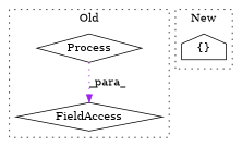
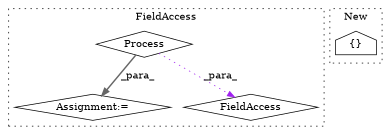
  digraph {
    node [shape=diamond]
    n1 [a=32 l="8,1" label=Process s="1293,1311"]
+   n2 [a=7 l=1 label="Assignment:=" s=1292]
    n3 [a=22 l=10 label=FieldAccess s=1301]
    n4 [a=4 l="1,1" label="{}" s="1098,1106" shape=house]
    subgraph cluster_1 {
-     label=Old
+     label=FieldAccess
      style=dotted
      n1
+     n2
      n3
    }
    subgraph cluster_2 {
      label=New
      style=dotted
      n4
    }
+   n1 -> n2 [color=gray40 label=_para_ style=bold]
    n1 -> n3 [color=purple label=_para_ style=dotted]
  }
